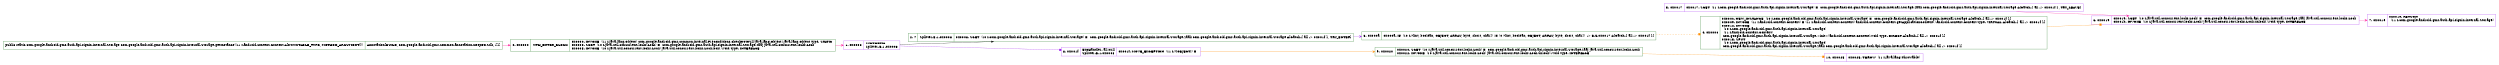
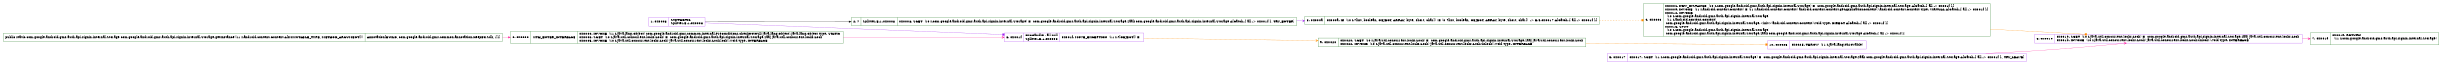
  digraph {
    rankdir=LR
    node [color=darkgreen shape=record]
    edge [arrowhead=vee color=deeppink]
-   n1 [label="{0\:\ 0x0000|MTH_ENTER_BLOCK\l|0x0000: INVOKE  (r1 I:java.lang.Object) com.google.android.gms.common.internal.Preconditions.checkNotNull(java.lang.Object):java.lang.Object type: STATIC \l0x0003: SGET  (r0 I:java.util.concurrent.locks.Lock) =  com.google.android.gms.auth.api.signin.internal.Storage.zaaj java.util.concurrent.locks.Lock \l0x0005: INVOKE  (r0 I:java.util.concurrent.locks.Lock) java.util.concurrent.locks.Lock.lock():void type: INTERFACE \l}"]
+   n1 [label="{0\:\ 0x0000|MTH_ENTER_INTERFACE\l|0x0000: INVOKE  (r1 I:java.lang.Object) com.google.android.gms.common.internal.Preconditions.checkNotNull(java.lang.Object):java.lang.Object type: STATIC \l0x0003: SGET  (r0 I:java.util.concurrent.locks.Lock) =  com.google.android.gms.auth.api.signin.internal.Storage.zaaj java.util.concurrent.locks.Lock \l0x0005: INVOKE  (r0 I:java.util.concurrent.locks.Lock) java.util.concurrent.locks.Lock.lock():void type: INTERFACE \l}"]
    n2 [color=purple label="{1\:\ 0x0008|SYNTHETIC\lSplitter:B:1:0x0008\l}"]
    n3 [label="{2\:\ ?|Splitter:B:1:0x0008\l|0x0008: SGET  (r0 I:com.google.android.gms.auth.api.signin.internal.Storage) =  com.google.android.gms.auth.api.signin.internal.Storage.zaak com.google.android.gms.auth.api.signin.internal.Storage A[Catch:\{ all \-\> 0x001f \}, TRY_ENTER]\l}"]
    n4 [color=purple label="{8\:\ 0x001f|ExcHandler: all null\lSplitter:B:1:0x0008\l|0x001f: MOVE_EXCEPTION  (r1 I:?[OBJECT]) =  \l}"]
    n5 [label="{3\:\ 0x000a|0x000a: IF  (r0 I:?[int, boolean, OBJECT, ARRAY, byte, short, char]) != (0 ?[int, boolean, OBJECT, ARRAY, byte, short, char])  \-\> B:5:0x0017 A[Catch:\{ all \-\> 0x001f \}]\l}"]
    n6 [label="{9\:\ 0x0020|0x0020: SGET  (r0 I:java.util.concurrent.locks.Lock) =  com.google.android.gms.auth.api.signin.internal.Storage.zaaj java.util.concurrent.locks.Lock \l0x0022: INVOKE  (r0 I:java.util.concurrent.locks.Lock) java.util.concurrent.locks.Lock.unlock():void type: INTERFACE \l}"]
    n7 [label="{4\:\ 0x000c|0x000c: NEW_INSTANCE  (r0 I:com.google.android.gms.auth.api.signin.internal.Storage) =  com.google.android.gms.auth.api.signin.internal.Storage A[Catch:\{ all \-\> 0x001f \}]\l0x000e: INVOKE  (r1 I:android.content.Context) = (r1 I:android.content.Context) android.content.Context.getApplicationContext():android.content.Context type: VIRTUAL A[Catch:\{ all \-\> 0x001f \}]\l0x0012: INVOKE  \l  (r0 I:com.google.android.gms.auth.api.signin.internal.Storage)\l  (r1 I:android.content.Context)\l com.google.android.gms.auth.api.signin.internal.Storage.\<init\>(android.content.Context):void type: DIRECT A[Catch:\{ all \-\> 0x001f \}]\l0x0015: SPUT  \l  (r0 I:com.google.android.gms.auth.api.signin.internal.Storage)\l com.google.android.gms.auth.api.signin.internal.Storage.zaak com.google.android.gms.auth.api.signin.internal.Storage A[Catch:\{ all \-\> 0x001f \}]\l}"]
    n8 [color=purple label="{6\:\ 0x0019|0x0019: SGET  (r0 I:java.util.concurrent.locks.Lock) =  com.google.android.gms.auth.api.signin.internal.Storage.zaaj java.util.concurrent.locks.Lock \l0x001b: INVOKE  (r0 I:java.util.concurrent.locks.Lock) java.util.concurrent.locks.Lock.unlock():void type: INTERFACE \l}"]
    n9 [color=purple label="{5\:\ 0x0017|0x0017: SGET  (r1 I:com.google.android.gms.auth.api.signin.internal.Storage) =  com.google.android.gms.auth.api.signin.internal.Storage.zaak com.google.android.gms.auth.api.signin.internal.Storage A[Catch:\{ all \-\> 0x001f \}, TRY_LEAVE]\l}"]
-   n10 [color=purple label="{7\:\ 0x001e|0x001e: RETURN  \l  (r1 I:com.google.android.gms.auth.api.signin.internal.Storage)\l \l}"]
+   n10 [label="{7\:\ 0x001e|0x001e: RETURN  \l  (r1 I:com.google.android.gms.auth.api.signin.internal.Storage)\l \l}"]
    n11 [color=purple label="{10\:\ 0x0025|0x0025: THROW  (r1 I:java.lang.Throwable) \l}"]
    n12 [label="{public static com.google.android.gms.auth.api.signin.internal.Storage com.google.android.gms.auth.api.signin.internal.Storage.getInstance((r1 I:android.content.Context A[IMMUTABLE_TYPE, METHOD_ARGUMENT]))  | Annotation[BUILD, com.google.android.gms.common.annotation.KeepForSdk, \{\}]\l}"]
-   n1 -> n2
+   n1 -> n4
    n2 -> n3 [arrowhead=normal color=black]
    n2 -> n4 [arrowhead=box color=purple]
    n3 -> n5 [color=purple]
    n4 -> n6 [color=darkorange]
    n5 -> n7 [arrowhead=box color=darkorange style=dashed]
    n6 -> n11 [arrowhead=box color=darkorange]
    n7 -> n8 [arrowhead=box color=darkorange]
    n8 -> n10
    n9 -> n8
    n12 -> n1 [arrowhead=normal]
  }
